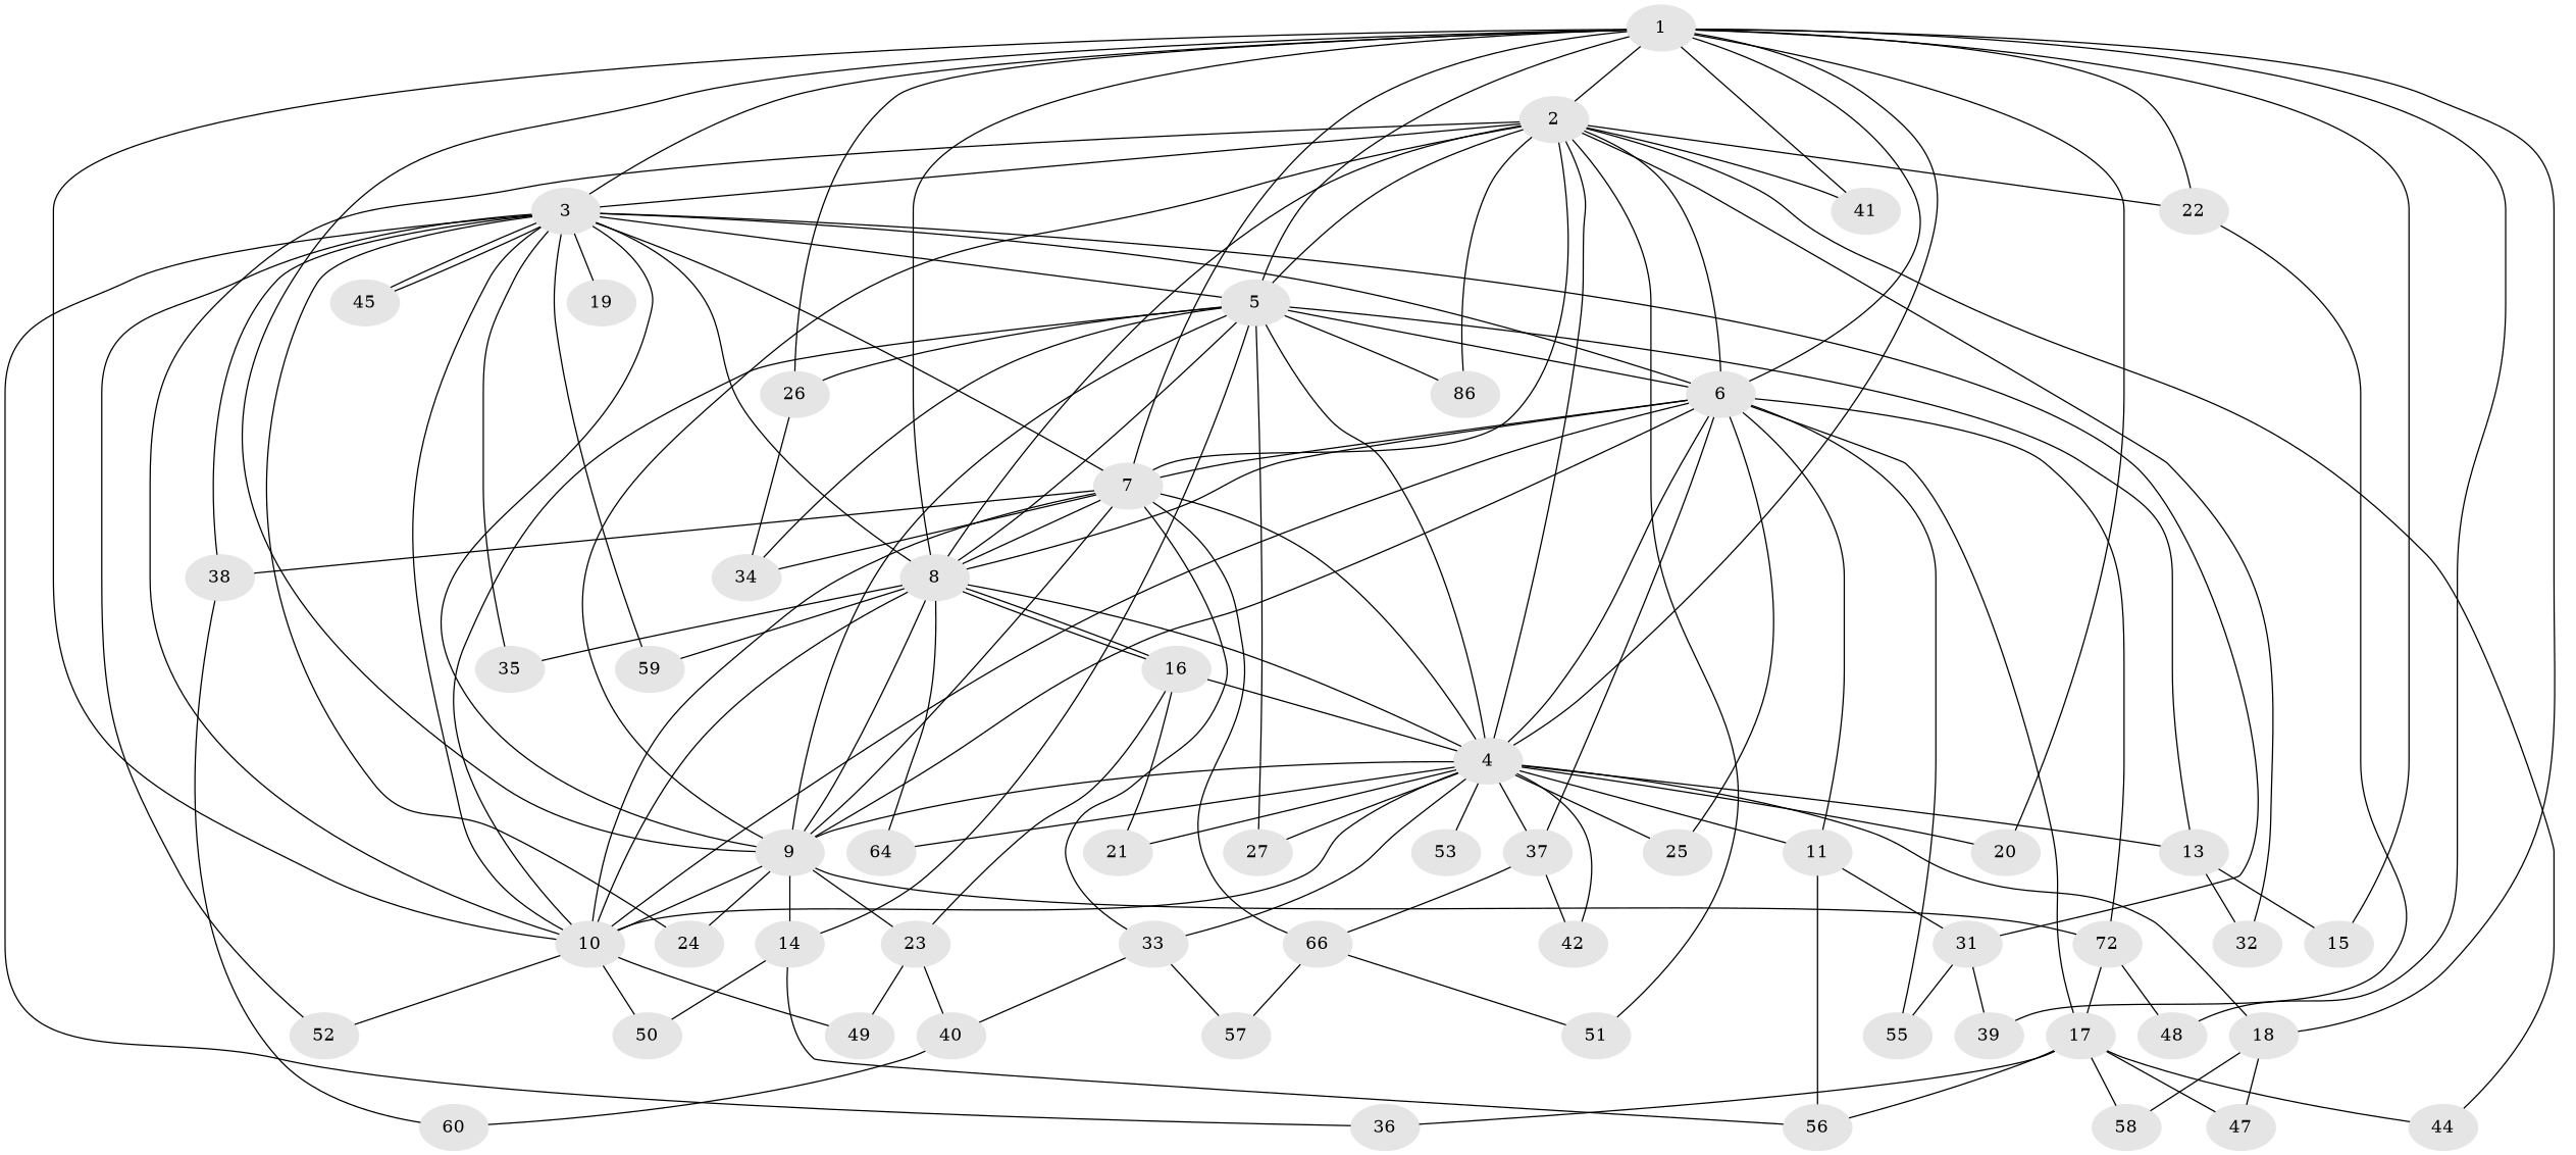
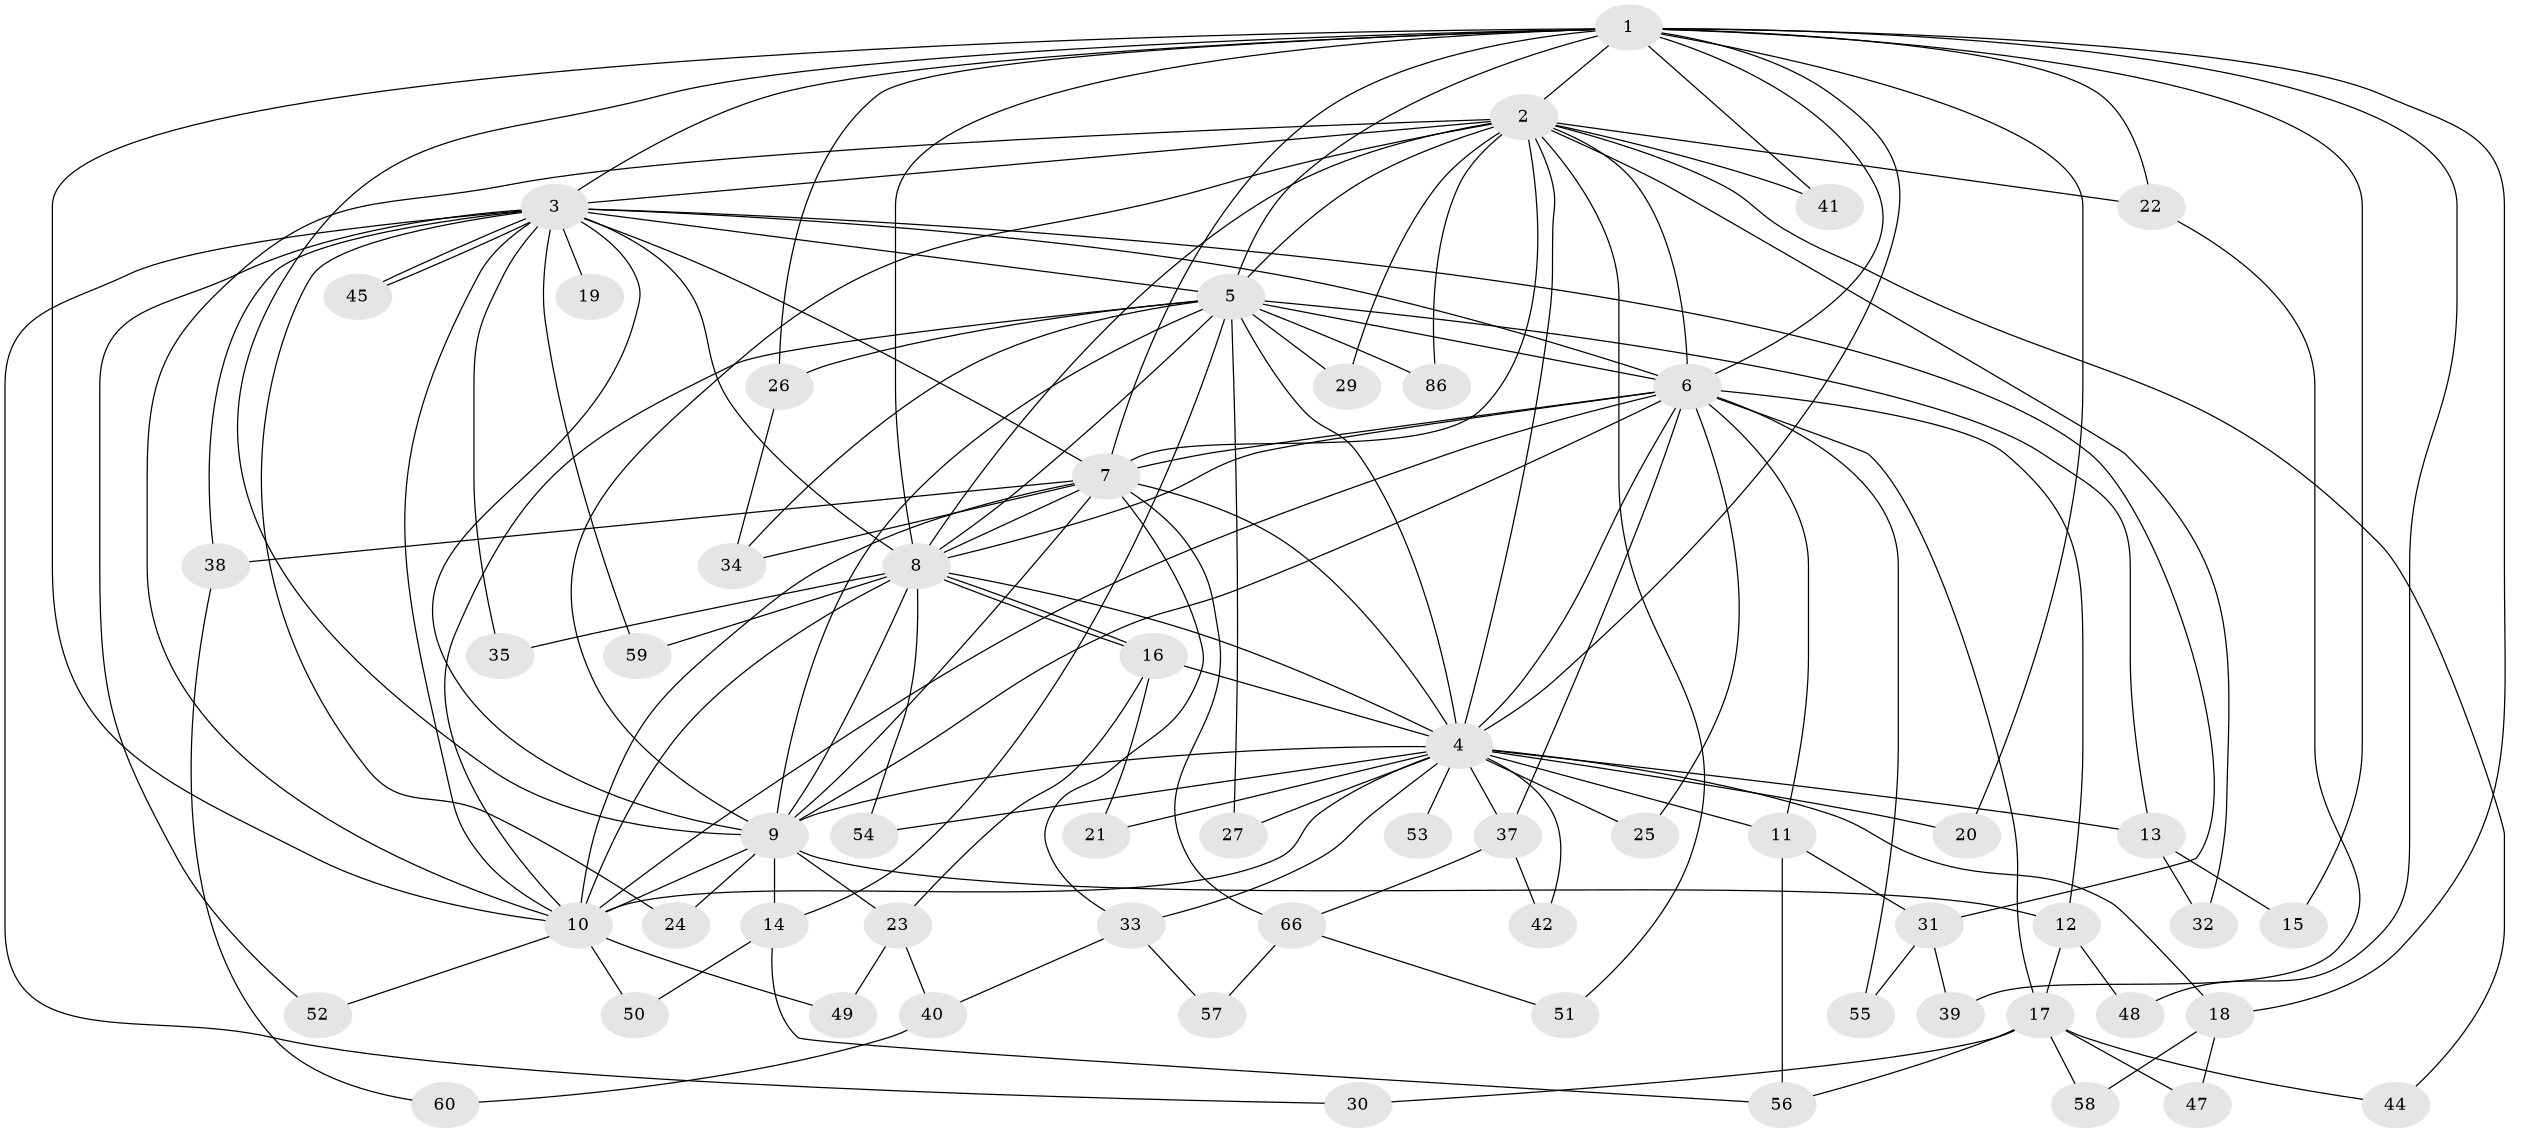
  graph {
    node [color=gray90 style=filled]
    1
    2
    3
    4
    5
    6
    7
    8
    9
    10
    15
    18
    20
    22
    26
    41
    48
+   29
    32
    n20 [label=86]
    44
    51
    19
    24
-   30 [label=36]
+   30
    31
    35
    38
    45
    52
    59
    11
    13
    21
    25
    27
    33
    37
    42
    53
-   54 [label=64]
+   54
    14
    34
-   12 [label=72]
+   12
    17
    55
    n47 [label=66]
    16
    23
    49
    50
    47
    58
    39
    60
    56
    40
    57
    1 -- 2
    1 -- 3
    1 -- 4
    1 -- 5
    1 -- 6
    1 -- 7
    1 -- 8
    1 -- 9
    1 -- 10
    1 -- 15
    1 -- 18
    1 -- 20
    1 -- 22
    1 -- 26
    1 -- 41
    1 -- 48
    2 -- 3
    2 -- 4
    2 -- 5
    2 -- 6
    2 -- 7
    2 -- 8
    2 -- 9
    2 -- 10
    2 -- 22
    2 -- 41
+   2 -- 29
    2 -- 32
    2 -- n20
    2 -- 44
    2 -- 51
    3 -- 5
    3 -- 6
    3 -- 7
    3 -- 8
    3 -- 9
    3 -- 10
    3 -- 19
    3 -- 24
    3 -- 30
    3 -- 31
    3 -- 35
    3 -- 38
    3 -- 45
    3 -- 45
    3 -- 52
    3 -- 59
    4 -- 5
    4 -- 6
    4 -- 7
    4 -- 8
    4 -- 9
    4 -- 10
    4 -- 18
    4 -- 20
    4 -- 11
    4 -- 13
    4 -- 21
    4 -- 25
    4 -- 27
    4 -- 33
    4 -- 37
    4 -- 42
    4 -- 53
    4 -- 54
    5 -- 6
    5 -- 8
    5 -- 9
    5 -- 10
    5 -- 26
+   5 -- 29
    5 -- n20
    5 -- 13
    5 -- 27
    5 -- 14
    5 -- 34
    6 -- 7
    6 -- 8
    6 -- 9
    6 -- 10
    6 -- 11
    6 -- 25
    6 -- 37
    6 -- 12
    6 -- 17
    6 -- 55
    7 -- 8
    7 -- 9
    7 -- 10
    7 -- 38
    7 -- 33
    7 -- 34
    7 -- n47
    8 -- 9
    8 -- 10
    8 -- 35
    8 -- 59
    8 -- 54
    8 -- 16
    8 -- 16
    9 -- 10
    9 -- 24
    9 -- 14
    9 -- 12
    9 -- 23
    10 -- 52
    10 -- 49
    10 -- 50
    18 -- 47
    18 -- 58
    22 -- 39
    26 -- 34
    31 -- 55
    31 -- 39
    38 -- 60
    11 -- 31
    11 -- 56
    13 -- 15
    13 -- 32
    33 -- 40
    33 -- 57
    37 -- 42
    37 -- n47
    14 -- 50
    14 -- 56
    12 -- 48
    12 -- 17
    17 -- 44
    17 -- 30
    17 -- 47
    17 -- 58
    17 -- 56
    n47 -- 51
    n47 -- 57
    16 -- 4
    16 -- 21
    16 -- 23
    23 -- 49
    23 -- 40
    40 -- 60
  }
